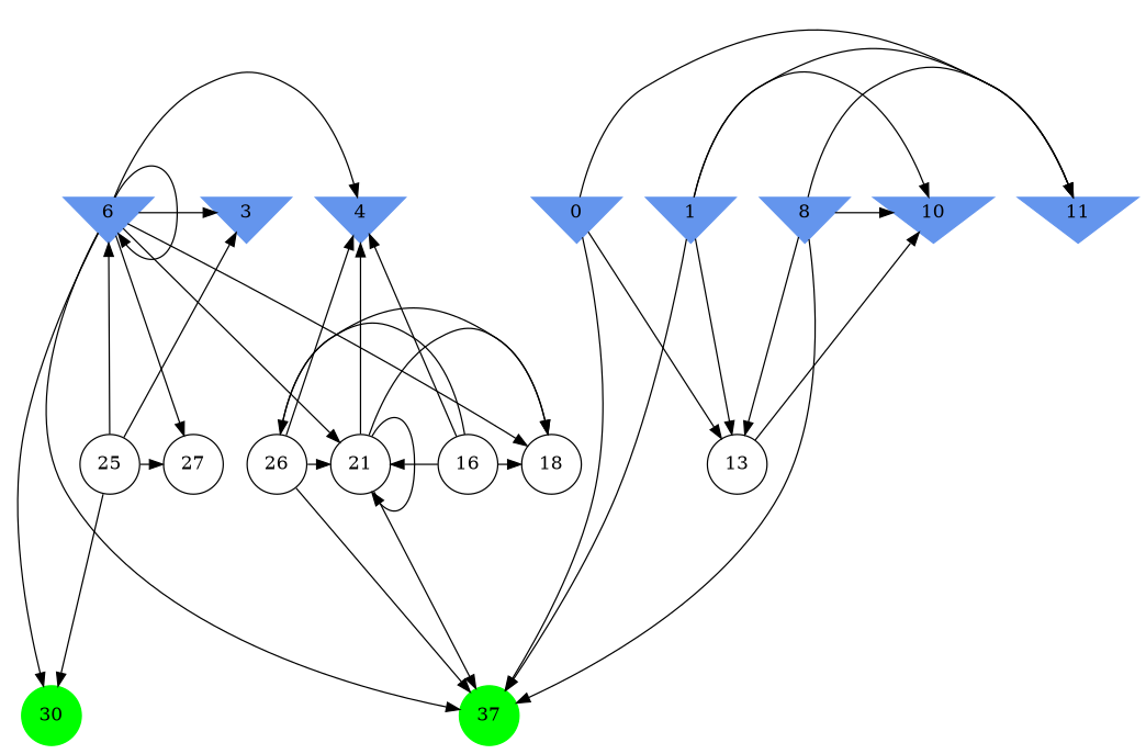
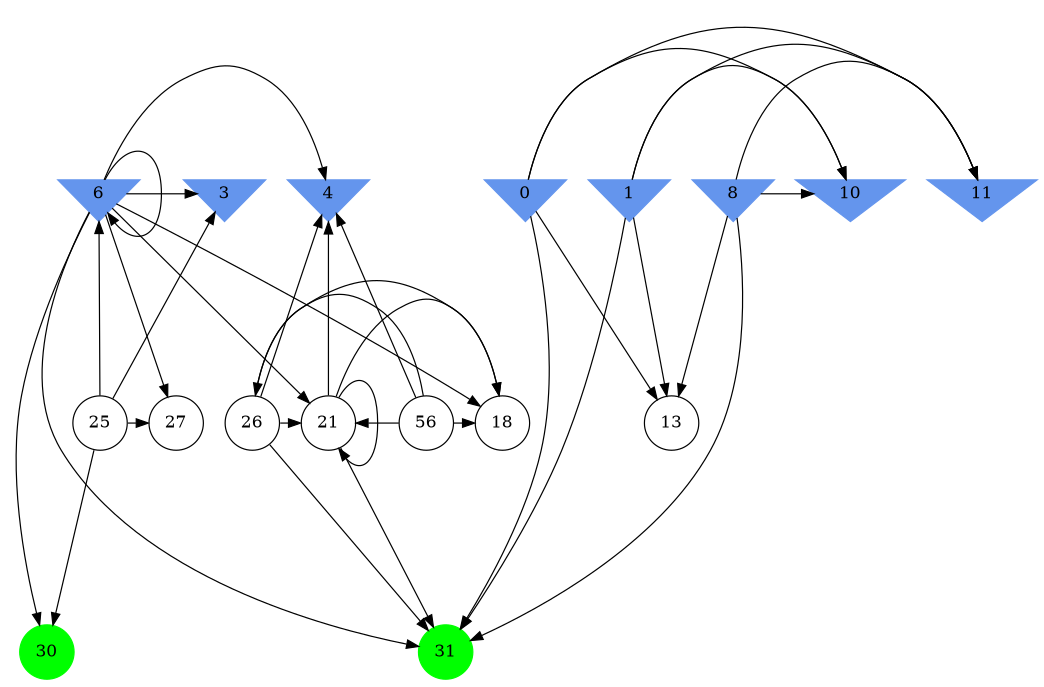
  digraph {
    ranksep=2.0
    node [color=cornflowerblue shape=circle style=filled]
    0 [shape=invtriangle]
    1 [shape=invtriangle]
    3 [shape=invtriangle]
    4 [shape=invtriangle]
    6 [shape=invtriangle]
    8 [shape=invtriangle]
    10 [shape=invtriangle]
    11 [shape=invtriangle]
    13 [color=black style=""]
-   16 [color=black style=""]
+   16 [color=black label=56 style=""]
    18 [color=black style=""]
    21 [color=black style=""]
    25 [color=black style=""]
    26 [color=black style=""]
    27 [color=black style=""]
    30 [color=green]
-   31 [color=green label=37]
+   31 [color=green]
    subgraph sub_1 {
      rank=same
      0
      1
      3
      4
      6
      8
      10
      11
    }
    subgraph sub_2 {
      rank=same
      13
      16
      18
      21
      25
      26
      27
    }
    subgraph sub_3 {
      rank=same
      30
      31
    }
-   13 -> 10
+   0 -> 10
    0 -> 11
    0 -> 13
    0 -> 31
    1 -> 10
    1 -> 11
    1 -> 13
    1 -> 31
    6 -> 3
    6 -> 4
    6 -> 6
    6 -> 18
    6 -> 21
    6 -> 27
    6 -> 30
    6 -> 31
    8 -> 10
    8 -> 11
    8 -> 13
    8 -> 31
    16 -> 4
    16 -> 18
    16 -> 21
    16 -> 26
    21 -> 4
    21 -> 18
    21 -> 21
    21 -> 31
    25 -> 3
    25 -> 6
    25 -> 27
    25 -> 30
    26 -> 4
    26 -> 18
    26 -> 21
    26 -> 31
  }
